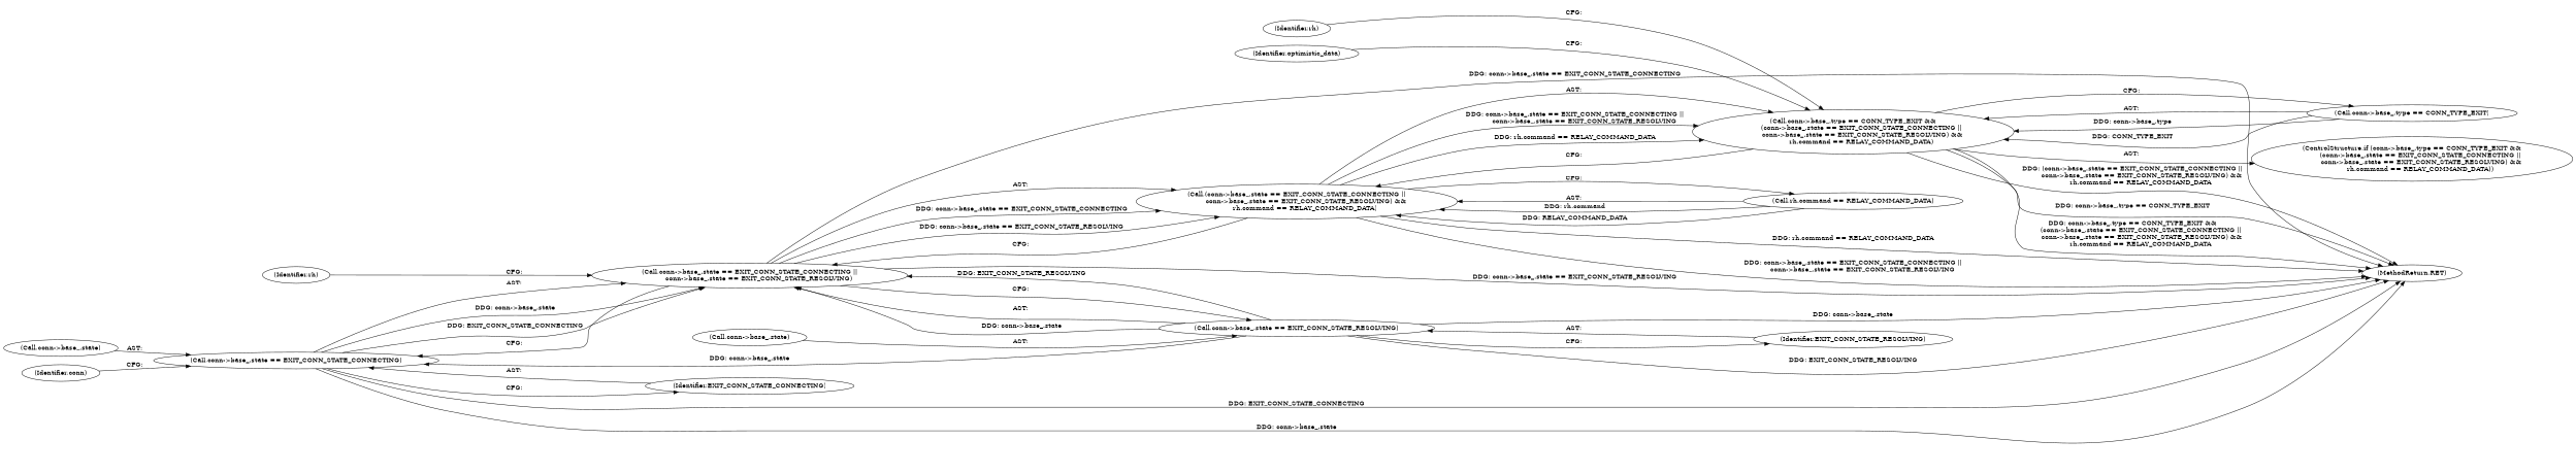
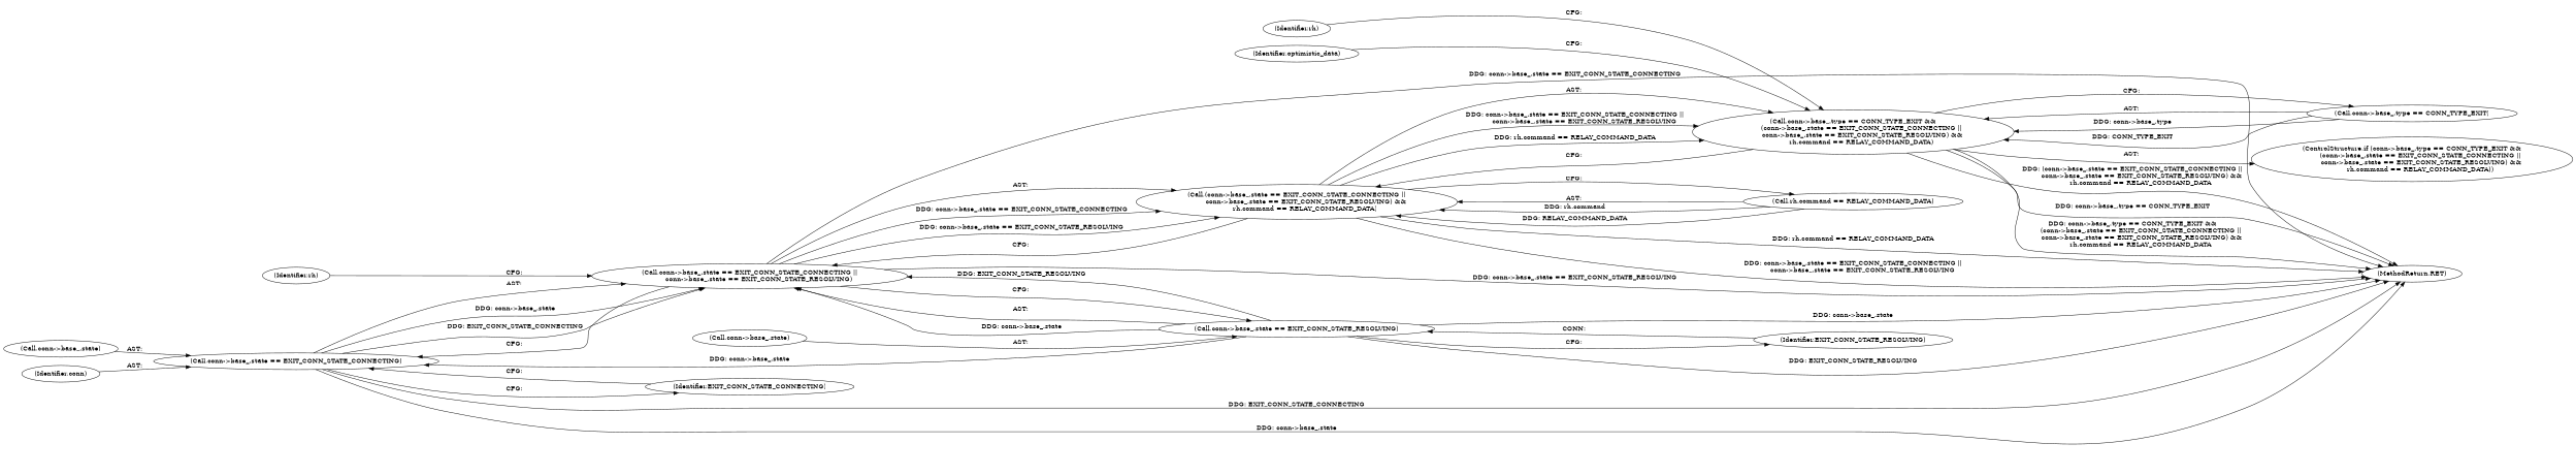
  digraph {
    rankdir=LR
    n1 [label="(Call,conn->base_.state == EXIT_CONN_STATE_CONNECTING)"]
    n2 [label="(Call,conn->base_.state == EXIT_CONN_STATE_CONNECTING ||\n         conn->base_.state == EXIT_CONN_STATE_RESOLVING)"]
    n3 [label="(Identifier,EXIT_CONN_STATE_CONNECTING)"]
    n4 [label="(MethodReturn,RET)"]
    n5 [label="(Call,conn->base_.state == EXIT_CONN_STATE_RESOLVING)"]
    n6 [label="(Call,(conn->base_.state == EXIT_CONN_STATE_CONNECTING ||\n         conn->base_.state == EXIT_CONN_STATE_RESOLVING) &&\n        rh.command == RELAY_COMMAND_DATA)"]
    n7 [label="(Identifier,EXIT_CONN_STATE_RESOLVING)"]
    n8 [label="(Call,conn->base_.type == CONN_TYPE_EXIT &&\n        (conn->base_.state == EXIT_CONN_STATE_CONNECTING ||\n         conn->base_.state == EXIT_CONN_STATE_RESOLVING) &&\n        rh.command == RELAY_COMMAND_DATA)"]
    n9 [label="(Call,rh.command == RELAY_COMMAND_DATA)"]
    n10 [label="(Call,conn->base_.type == CONN_TYPE_EXIT)"]
    n11 [label="(ControlStructure,if (conn->base_.type == CONN_TYPE_EXIT &&\n        (conn->base_.state == EXIT_CONN_STATE_CONNECTING ||\n         conn->base_.state == EXIT_CONN_STATE_RESOLVING) &&\n        rh.command == RELAY_COMMAND_DATA))"]
    n12 [label="(Identifier,rh)"]
    n13 [label="(Call,conn->base_.state)"]
    n14 [label="(Identifier,rh)"]
    n15 [label="(Identifier,optimistic_data)"]
    n16 [label="(Call,conn->base_.state)"]
    n17 [label="(Identifier,conn)"]
    n1 -> n2 [label="AST: "]
    n1 -> n2 [label="DDG: conn->base_.state"]
    n1 -> n2 [label="DDG: EXIT_CONN_STATE_CONNECTING"]
    n1 -> n3 [label="CFG: "]
    n1 -> n4 [label="DDG: EXIT_CONN_STATE_CONNECTING"]
    n1 -> n4 [label="DDG: conn->base_.state"]
    n2 -> n1 [label="CFG: "]
    n2 -> n4 [label="DDG: conn->base_.state == EXIT_CONN_STATE_CONNECTING"]
    n2 -> n4 [label="DDG: conn->base_.state == EXIT_CONN_STATE_RESOLVING"]
    n2 -> n5 [label="CFG: "]
    n2 -> n6 [label="AST: "]
    n2 -> n6 [label="DDG: conn->base_.state == EXIT_CONN_STATE_CONNECTING"]
    n2 -> n6 [label="DDG: conn->base_.state == EXIT_CONN_STATE_RESOLVING"]
-   n3 -> n1 [label="AST: "]
+   n3 -> n1 [label="CFG: "]
    n5 -> n1 [label="DDG: conn->base_.state"]
    n5 -> n2 [label="AST: "]
    n5 -> n2 [label="DDG: conn->base_.state"]
    n5 -> n2 [label="DDG: EXIT_CONN_STATE_RESOLVING"]
    n5 -> n4 [label="DDG: EXIT_CONN_STATE_RESOLVING"]
    n5 -> n4 [label="DDG: conn->base_.state"]
    n5 -> n7 [label="CFG: "]
    n6 -> n2 [label="CFG: "]
    n6 -> n4 [label="DDG: rh.command == RELAY_COMMAND_DATA"]
    n6 -> n4 [label="DDG: conn->base_.state == EXIT_CONN_STATE_CONNECTING ||\n         conn->base_.state == EXIT_CONN_STATE_RESOLVING"]
    n6 -> n8 [label="AST: "]
    n6 -> n8 [label="DDG: conn->base_.state == EXIT_CONN_STATE_CONNECTING ||\n         conn->base_.state == EXIT_CONN_STATE_RESOLVING"]
    n6 -> n8 [label="DDG: rh.command == RELAY_COMMAND_DATA"]
    n6 -> n9 [label="CFG: "]
-   n7 -> n5 [label="AST: "]
+   n7 -> n5 [label="CONN: "]
    n8 -> n4 [label="DDG: (conn->base_.state == EXIT_CONN_STATE_CONNECTING ||\n         conn->base_.state == EXIT_CONN_STATE_RESOLVING) &&\n        rh.command == RELAY_COMMAND_DATA"]
    n8 -> n4 [label="DDG: conn->base_.type == CONN_TYPE_EXIT"]
    n8 -> n4 [label="DDG: conn->base_.type == CONN_TYPE_EXIT &&\n        (conn->base_.state == EXIT_CONN_STATE_CONNECTING ||\n         conn->base_.state == EXIT_CONN_STATE_RESOLVING) &&\n        rh.command == RELAY_COMMAND_DATA"]
    n8 -> n6 [label="CFG: "]
    n8 -> n10 [label="CFG: "]
    n8 -> n11 [label="AST: "]
    n9 -> n6 [label="AST: "]
    n9 -> n6 [label="DDG: rh.command"]
    n9 -> n6 [label="DDG: RELAY_COMMAND_DATA"]
    n10 -> n8 [label="AST: "]
    n10 -> n8 [label="DDG: conn->base_.type"]
    n10 -> n8 [label="DDG: CONN_TYPE_EXIT"]
    n12 -> n8 [label="CFG: "]
    n13 -> n1 [label="AST: "]
    n14 -> n2 [label="CFG: "]
    n15 -> n8 [label="CFG: "]
    n16 -> n5 [label="AST: "]
-   n17 -> n1 [label="CFG: "]
+   n17 -> n1 [label="AST: "]
  }
